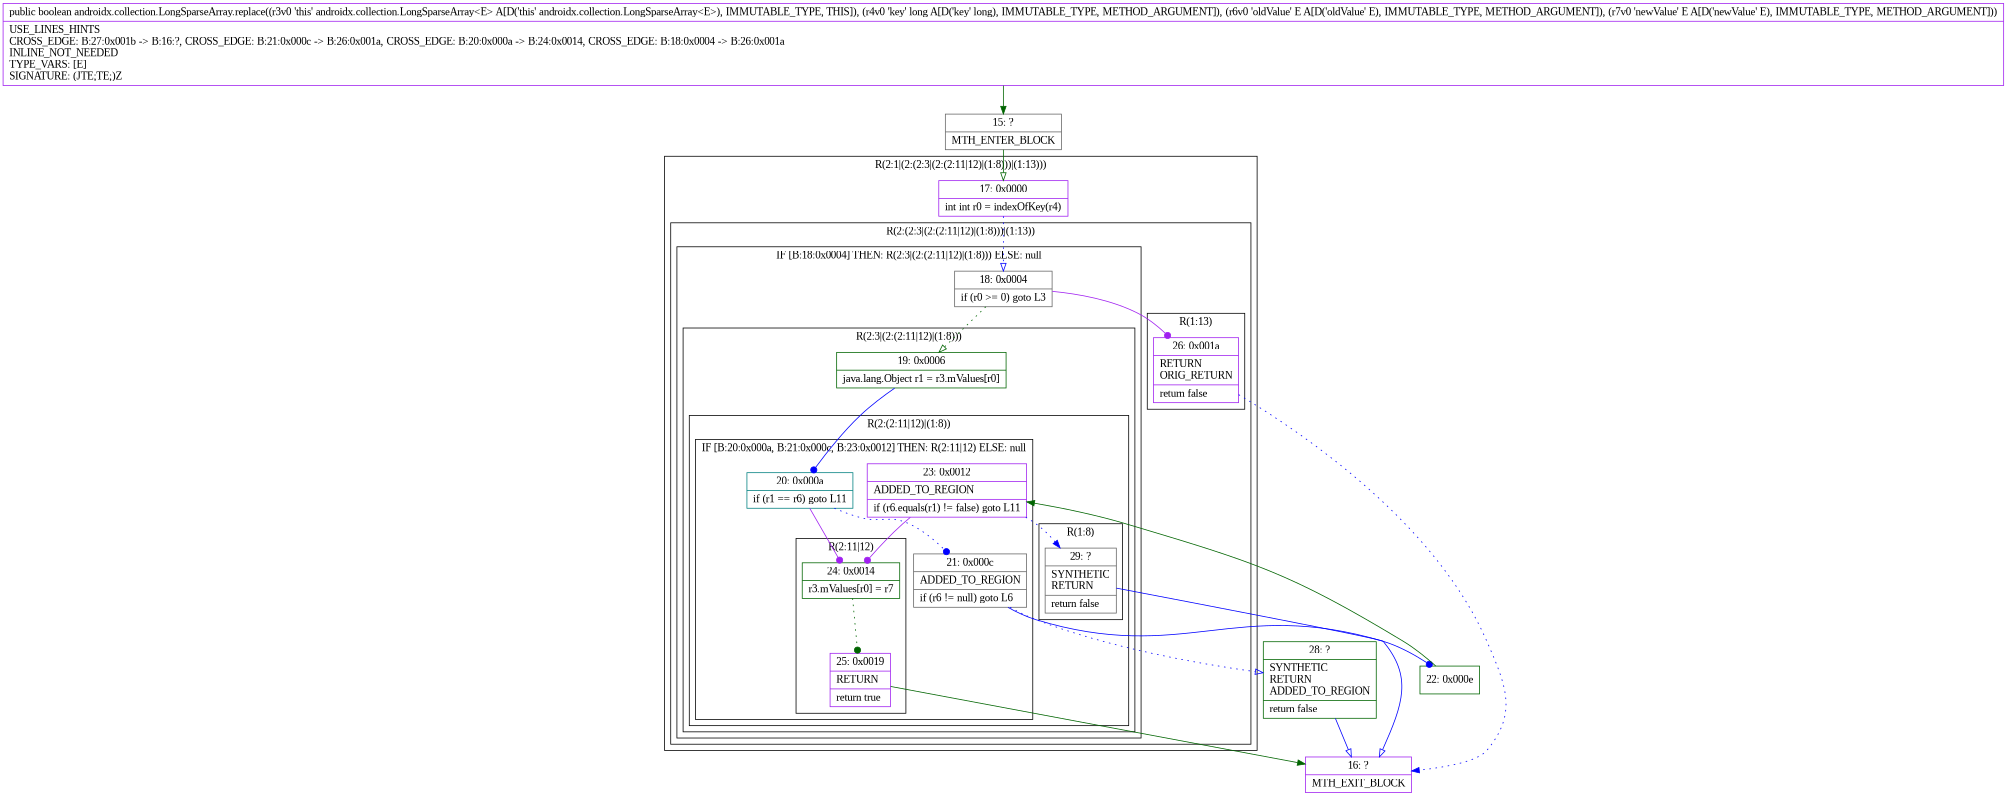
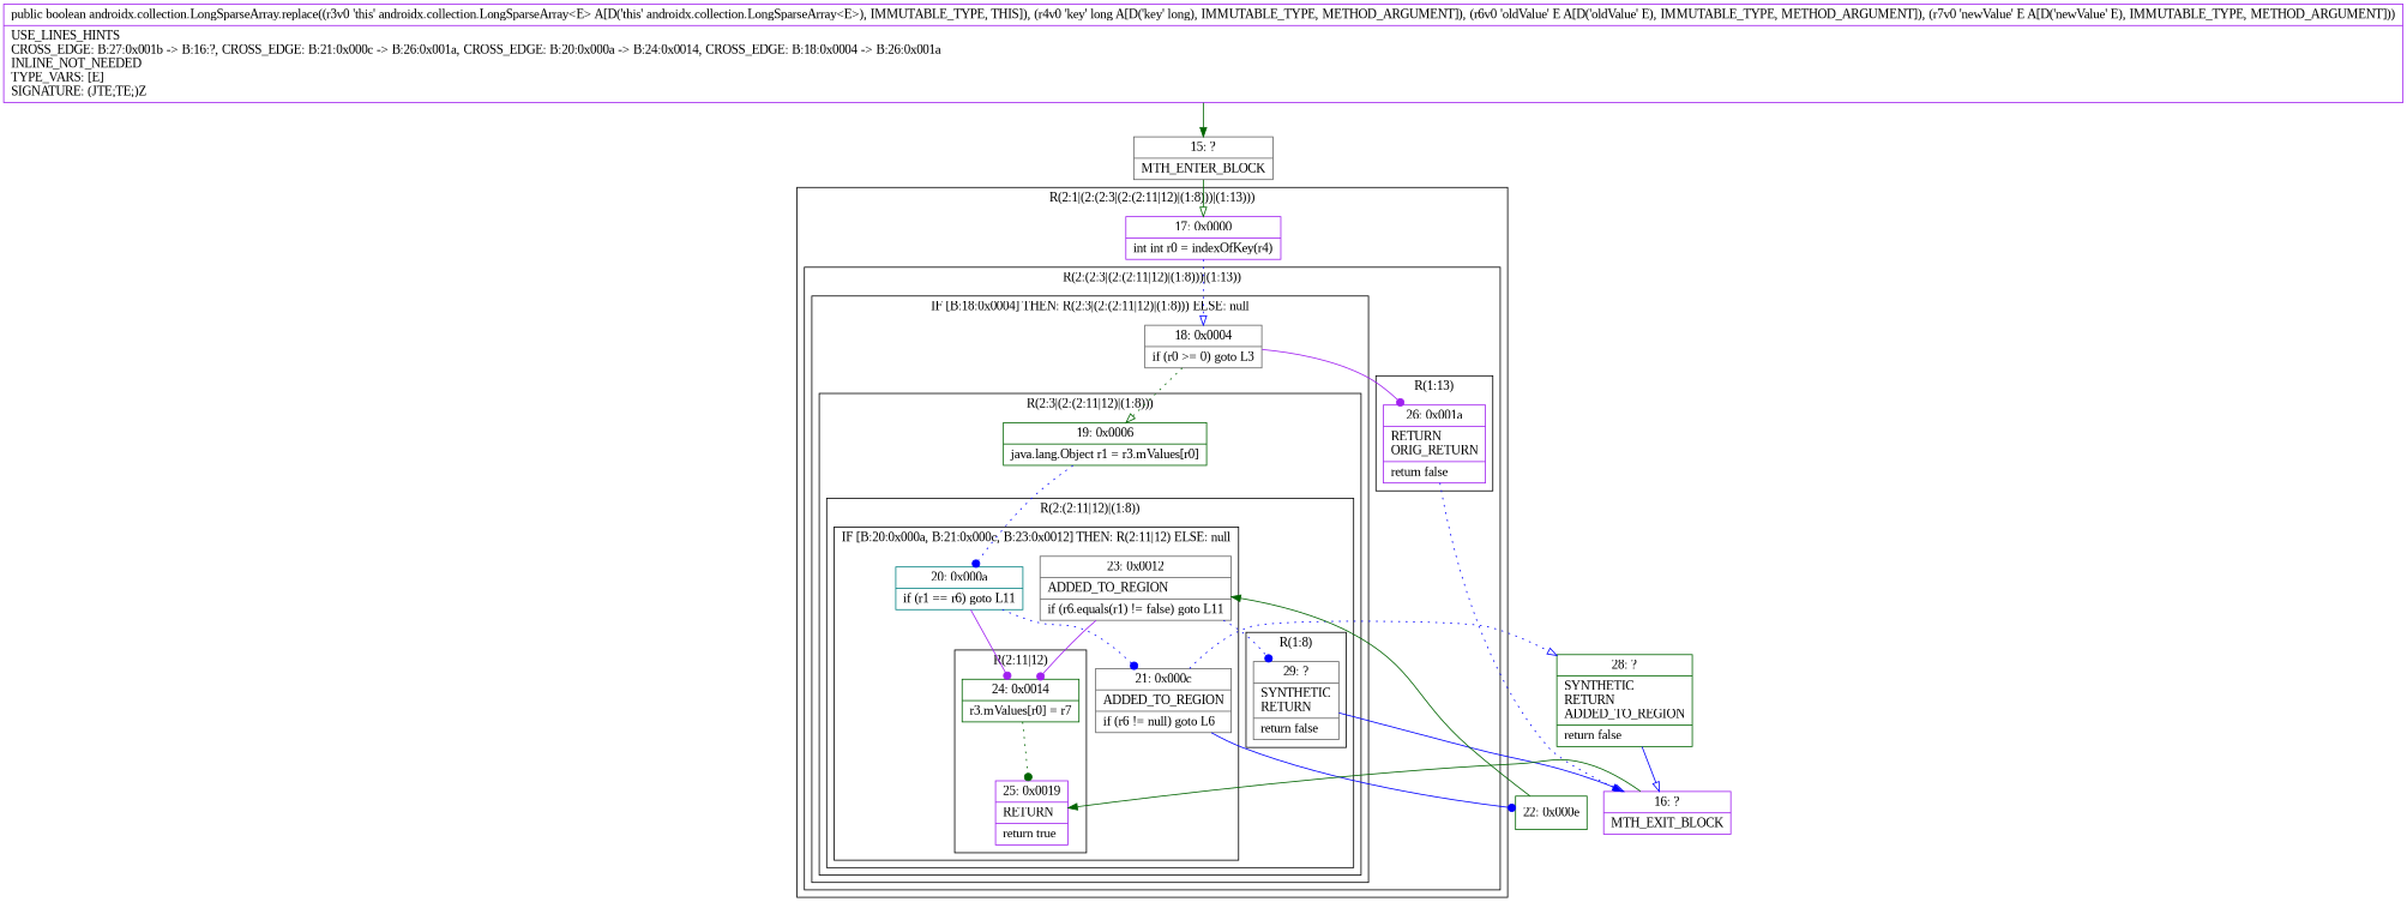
  digraph {
    fontname="Liberation Serif"
    node [color=purple fontname="Liberation Serif" shape=record]
    edge [arrowhead=dot color=blue fontname="Liberation Serif" style=solid]
    n1 [color=darkgreen label="{24\:\ 0x0014|r3.mValues[r0] = r7\l}"]
    n2 [label="{25\:\ 0x0019|RETURN\l|return true\l}"]
    n3 [color=teal label="{20\:\ 0x000a|if (r1 == r6) goto L11\l}"]
    n4 [color=gray40 label="{21\:\ 0x000c|ADDED_TO_REGION\l|if (r6 != null) goto L6\l}"]
-   n5 [label="{23\:\ 0x0012|ADDED_TO_REGION\l|if (r6.equals(r1) != false) goto L11\l}"]
+   n5 [color=gray40 label="{23\:\ 0x0012|ADDED_TO_REGION\l|if (r6.equals(r1) != false) goto L11\l}"]
    n6 [color=gray40 label="{29\:\ ?|SYNTHETIC\lRETURN\l|return false\l}"]
    n7 [color=darkgreen label="{19\:\ 0x0006|java.lang.Object r1 = r3.mValues[r0]\l}"]
    n8 [color=gray40 label="{18\:\ 0x0004|if (r0 \>= 0) goto L3\l}"]
    n9 [label="{26\:\ 0x001a|RETURN\lORIG_RETURN\l|return false\l}"]
    n10 [label="{17\:\ 0x0000|int int r0 = indexOfKey(r4)\l}"]
    n11 [label="{16\:\ ?|MTH_EXIT_BLOCK\l}"]
    n12 [color=darkgreen label="{22\:\ 0x000e}"]
    n13 [color=darkgreen label="{28\:\ ?|SYNTHETIC\lRETURN\lADDED_TO_REGION\l|return false\l}"]
    n14 [color=gray40 label="{15\:\ ?|MTH_ENTER_BLOCK\l}"]
    n15 [label="{public boolean androidx.collection.LongSparseArray.replace((r3v0 'this' androidx.collection.LongSparseArray\<E\> A[D('this' androidx.collection.LongSparseArray\<E\>), IMMUTABLE_TYPE, THIS]), (r4v0 'key' long A[D('key' long), IMMUTABLE_TYPE, METHOD_ARGUMENT]), (r6v0 'oldValue' E A[D('oldValue' E), IMMUTABLE_TYPE, METHOD_ARGUMENT]), (r7v0 'newValue' E A[D('newValue' E), IMMUTABLE_TYPE, METHOD_ARGUMENT]))  | USE_LINES_HINTS\lCROSS_EDGE: B:27:0x001b \-\> B:16:?, CROSS_EDGE: B:21:0x000c \-\> B:26:0x001a, CROSS_EDGE: B:20:0x000a \-\> B:24:0x0014, CROSS_EDGE: B:18:0x0004 \-\> B:26:0x001a\lINLINE_NOT_NEEDED\lTYPE_VARS: [E]\lSIGNATURE: (JTE;TE;)Z\l}"]
    subgraph cluster_1 {
      label="R(2:1|(2:(2:3|(2:(2:11|12)|(1:8)))|(1:13)))"
      n10
      subgraph cluster_2 {
        label="R(2:(2:3|(2:(2:11|12)|(1:8)))|(1:13))"
        subgraph cluster_3 {
          label="IF [B:18:0x0004] THEN: R(2:3|(2:(2:11|12)|(1:8))) ELSE: null"
          n8
          subgraph cluster_4 {
            label="R(2:3|(2:(2:11|12)|(1:8)))"
            n7
            subgraph cluster_5 {
              label="R(2:(2:11|12)|(1:8))"
              subgraph cluster_6 {
                label="IF [B:20:0x000a, B:21:0x000c, B:23:0x0012] THEN: R(2:11|12) ELSE: null"
                n3
                n4
                n5
                subgraph cluster_7 {
                  label="R(2:11|12)"
                  n1
                  n2
                }
              }
              subgraph cluster_8 {
                label="R(1:8)"
                n6
              }
            }
          }
        }
        subgraph cluster_9 {
          label="R(1:13)"
          n9
        }
      }
    }
    n1 -> n2 [color=darkgreen style=dotted]
-   n2 -> n11 [arrowhead=normal color=darkgreen]
+   n11 -> n2 [arrowhead=normal color=darkgreen]
    n3 -> n1 [color=purple]
    n3 -> n4 [style=dotted]
    n4 -> n12
    n4 -> n13 [arrowhead=onormal style=dotted]
    n5 -> n1 [color=purple]
-   n5 -> n6 [arrowhead=normal style=dotted]
+   n5 -> n6 [style=dotted]
    n6 -> n11 [arrowhead=onormal]
-   n7 -> n3
+   n7 -> n3 [style=dotted]
    n8 -> n7 [arrowhead=onormal color=darkgreen style=dotted]
    n8 -> n9 [color=purple]
    n9 -> n11 [arrowhead=normal style=dotted]
    n10 -> n8 [arrowhead=onormal style=dotted]
    n12 -> n5 [arrowhead=normal color=darkgreen]
    n13 -> n11 [arrowhead=onormal]
    n14 -> n10 [arrowhead=onormal color=darkgreen]
    n15 -> n14 [arrowhead=normal color=darkgreen]
  }
